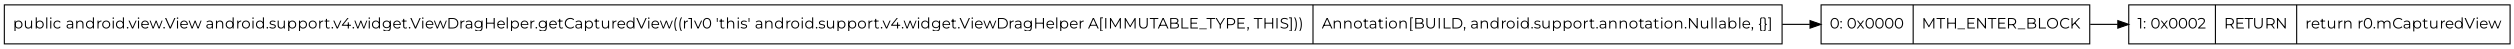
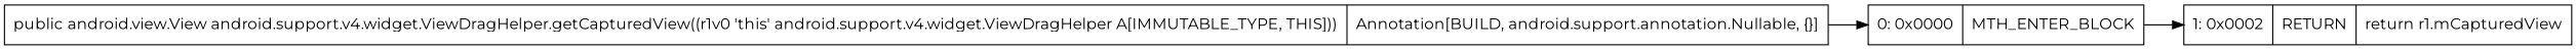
  digraph {
    rankdir=LR
    fontname=Montserrat
    node [shape=record fontname=Montserrat]
    edge [fontname=Montserrat]
    n1 [label="{0\:\ 0x0000|MTH_ENTER_BLOCK\l}"]
-   n2 [label="{1\:\ 0x0002|RETURN\l|return r0.mCapturedView\l}"]
+   n2 [label="{1\:\ 0x0002|RETURN\l|return r1.mCapturedView\l}"]
    n3 [label="{public android.view.View android.support.v4.widget.ViewDragHelper.getCapturedView((r1v0 'this' android.support.v4.widget.ViewDragHelper A[IMMUTABLE_TYPE, THIS]))  | Annotation[BUILD, android.support.annotation.Nullable, \{\}]\l}"]
    n1 -> n2
    n3 -> n1
  }
